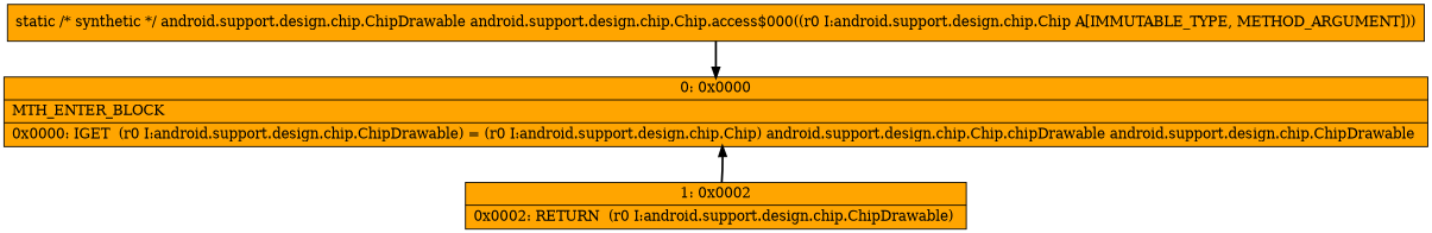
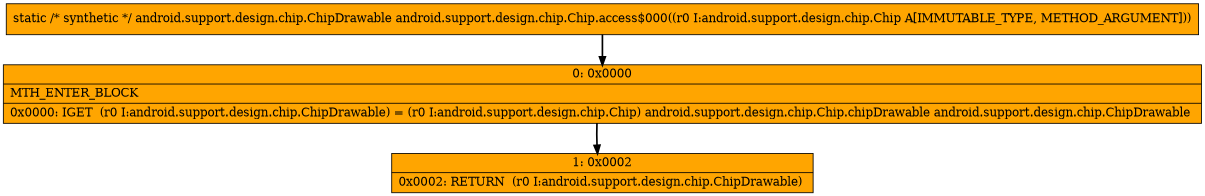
  digraph {
    node [shape=record style=filled fillcolor=orange]
    edge [style=bold]
    n1 [label="{0\:\ 0x0000|MTH_ENTER_BLOCK\l|0x0000: IGET  (r0 I:android.support.design.chip.ChipDrawable) = (r0 I:android.support.design.chip.Chip) android.support.design.chip.Chip.chipDrawable android.support.design.chip.ChipDrawable \l}"]
    n2 [label="{1\:\ 0x0002|0x0002: RETURN  (r0 I:android.support.design.chip.ChipDrawable) \l}"]
    n3 [label="{static \/* synthetic *\/ android.support.design.chip.ChipDrawable android.support.design.chip.Chip.access$000((r0 I:android.support.design.chip.Chip A[IMMUTABLE_TYPE, METHOD_ARGUMENT])) }"]
-   n2 -> n1
+   n1 -> n2
    n3 -> n1
  }
